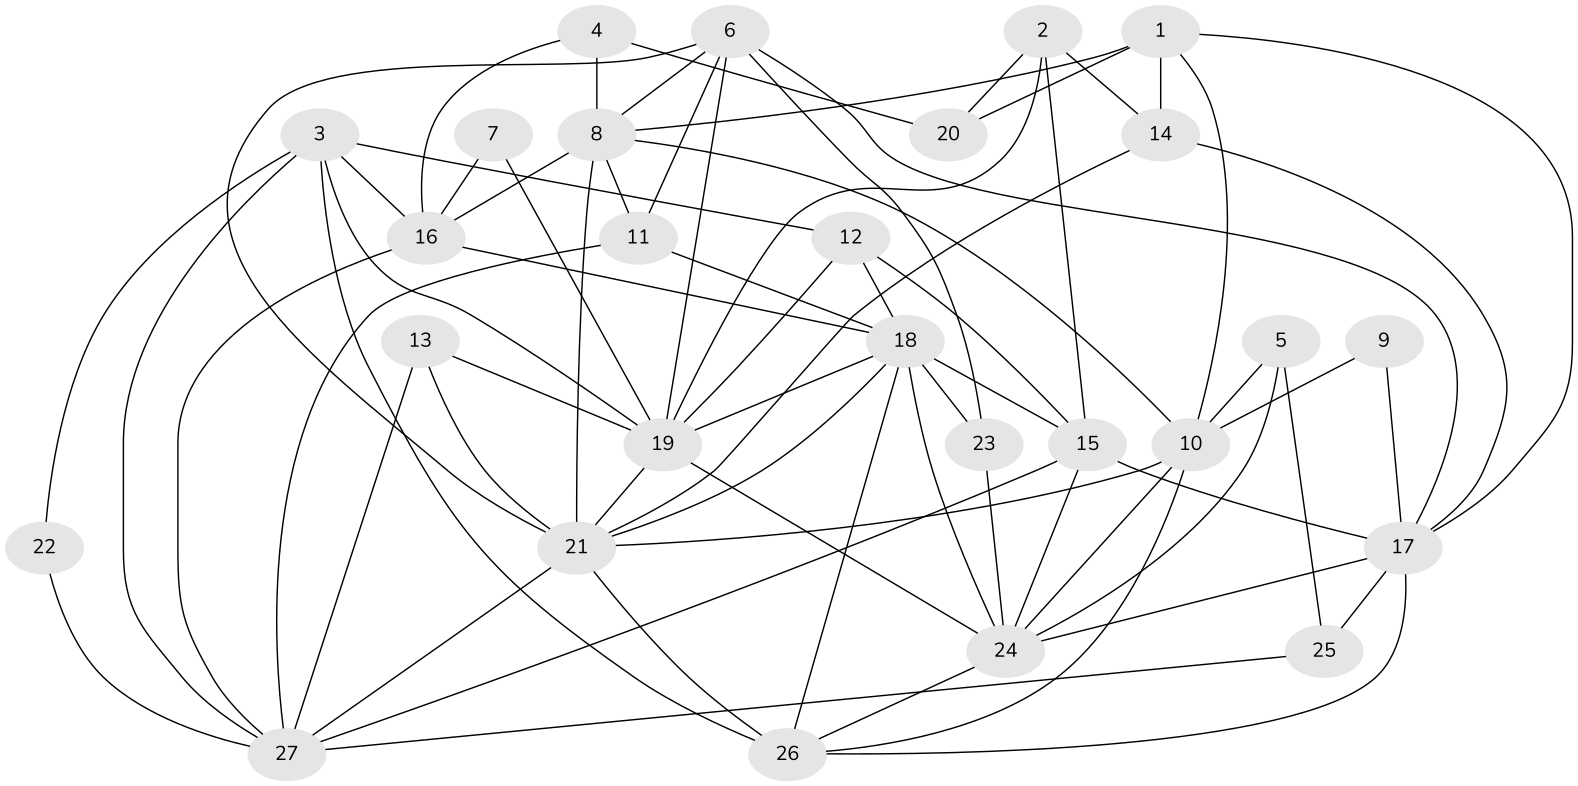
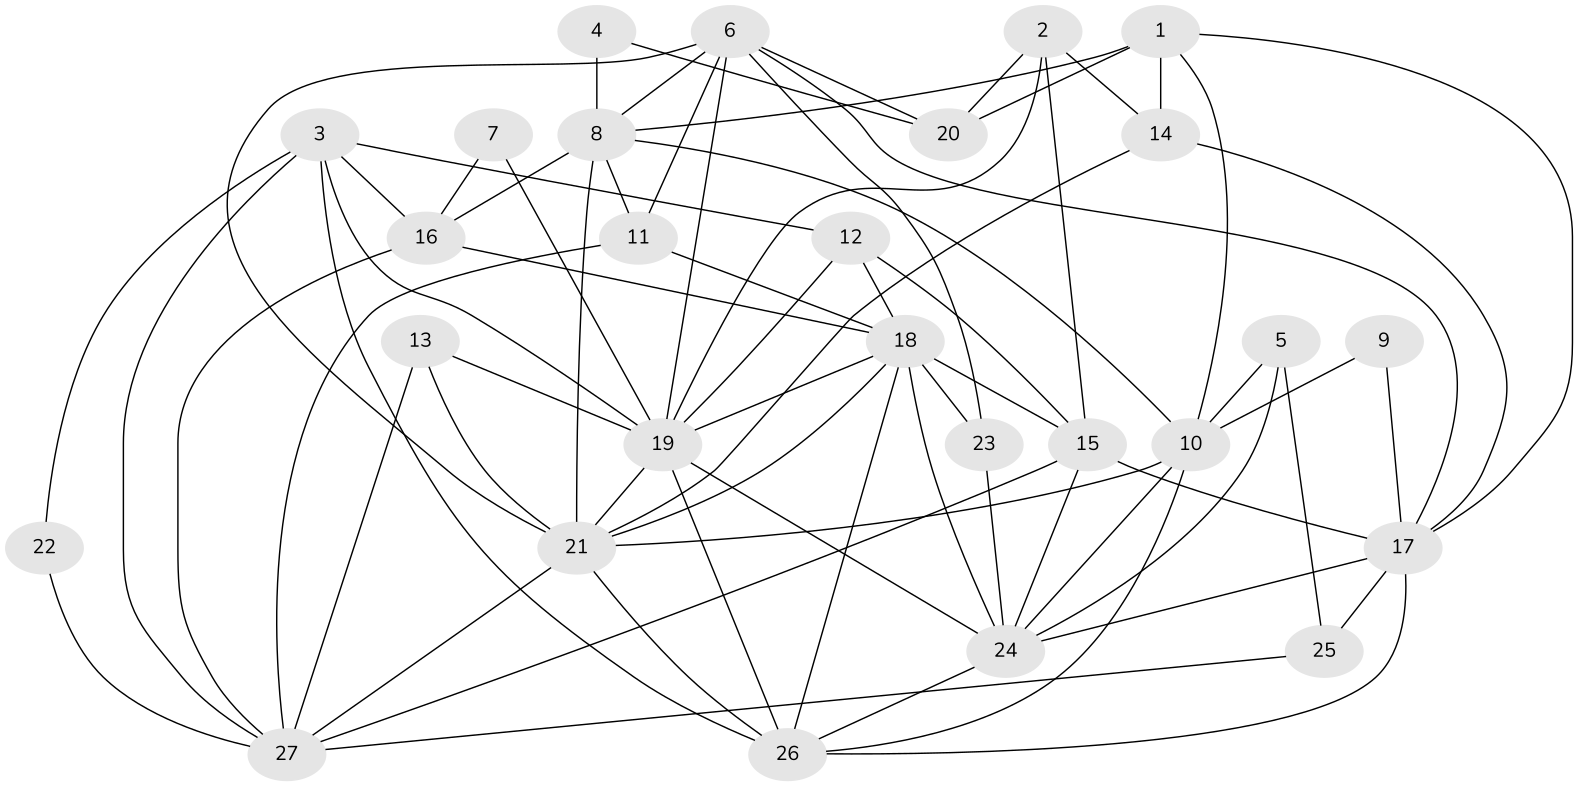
  graph {
    fontname=Nunito
    node [color=gray90 fontname=Nunito style=filled]
    edge [fontname=Nunito weight=1.0]
    1
    8
    10
    14
    17
    20
    16
    11
    21
    26
    24
    25
    2
    15
    19
    27
    3
    12
    22
    18
    4
    5
    6
    23
    7
    9
    13
    1 -- 8
    1 -- 10
    1 -- 14 [weight=2.0]
    1 -- 17
    1 -- 20
    8 -- 10
    8 -- 16
    8 -- 11
    8 -- 21
    10 -- 21
    10 -- 26
    10 -- 24
    14 -- 17
    14 -- 21
    17 -- 26
    17 -- 24
    17 -- 25
    16 -- 27
    16 -- 18
    11 -- 27
    11 -- 18
    21 -- 26
    21 -- 27 [weight=2.0]
    24 -- 26
    25 -- 27
    2 -- 14
    2 -- 20
    2 -- 15
    2 -- 19
    15 -- 17
    15 -- 24
    15 -- 27
    19 -- 21
+   19 -- 26
    19 -- 24 [weight=2.0]
    3 -- 16
    3 -- 26
    3 -- 19
    3 -- 27
    3 -- 12
    3 -- 22
    12 -- 15
    12 -- 19
    12 -- 18
    22 -- 27
    18 -- 21
    18 -- 26
    18 -- 24
    18 -- 15
    18 -- 19
    18 -- 23
    4 -- 8
    4 -- 20
-   4 -- 16
    5 -- 10
    5 -- 24
    5 -- 25
    6 -- 8
    6 -- 17
+   6 -- 20
    6 -- 11
    6 -- 21
    6 -- 19
    6 -- 23
    23 -- 24
    7 -- 16
    7 -- 19
    9 -- 10
    9 -- 17
    13 -- 21
    13 -- 19
    13 -- 27
  }
